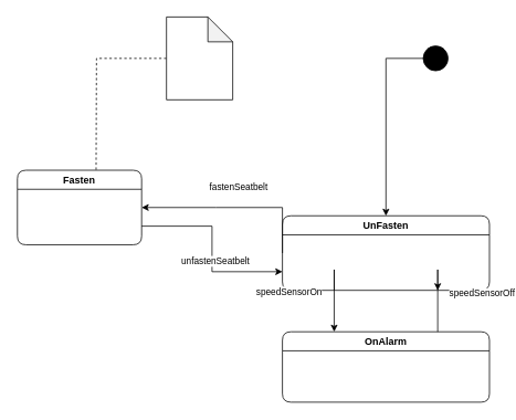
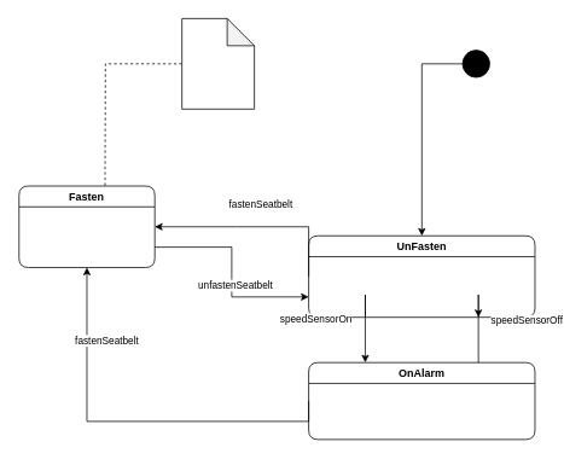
  <mxCell id="0" />
  <mxCell id="1" parent="0" />
  <mxCell id="2" style="edgeStyle=orthogonalEdgeStyle;rounded=0;orthogonalLoop=1;jettySize=auto;html=1;exitX=0;exitY=0.5;exitDx=0;exitDy=0;entryX=0.5;entryY=0;entryDx=0;entryDy=0;" parent="1" source="3" target="4" edge="1"><mxGeometry relative="1" as="geometry"><Array as="points"><mxPoint x="465" y="70" /></Array><mxPoint x="465" y="37.5" as="targetPoint" /></mxGeometry></mxCell>
  <mxCell id="3" value="" style="ellipse;whiteSpace=wrap;html=1;aspect=fixed;glass=0;sketch=0;fillColor=#000000;" parent="1" vertex="1"><mxGeometry x="510" y="55" width="30" height="30" as="geometry" /></mxCell>
  <mxCell id="4" value="UnFasten" style="swimlane;rounded=1;whiteSpace=wrap;html=1;glass=0;sketch=0;startSize=23;" parent="1" vertex="1"><mxGeometry x="340" y="260" width="250" height="90" as="geometry" /></mxCell>
  <mxCell id="5" style="edgeStyle=orthogonalEdgeStyle;rounded=0;orthogonalLoop=1;jettySize=auto;html=1;exitX=0;exitY=0.5;exitDx=0;exitDy=0;exitPerimeter=0;entryX=0.5;entryY=0;entryDx=0;entryDy=0;endArrow=none;endFill=0;dashed=1;" parent="1" source="6" edge="1"><mxGeometry relative="1" as="geometry"><mxPoint x="115" y="207.5" as="targetPoint" /></mxGeometry></mxCell>
  <mxCell id="6" value="" style="shape=note;whiteSpace=wrap;html=1;backgroundOutline=1;darkOpacity=0.05;glass=0;sketch=0;fillColor=#ffffff;" parent="1" vertex="1"><mxGeometry x="200" y="20" width="80" height="100" as="geometry" /></mxCell>
  <mxCell id="7" value="OnAlarm" style="swimlane;rounded=1;whiteSpace=wrap;html=1;glass=0;sketch=0;startSize=23;" parent="1" vertex="1"><mxGeometry x="340" y="400" width="250" height="85" as="geometry" /></mxCell>
  <mxCell id="8" style="edgeStyle=orthogonalEdgeStyle;rounded=0;orthogonalLoop=1;jettySize=auto;html=1;entryX=0.25;entryY=0;entryDx=0;entryDy=0;exitX=0.25;exitY=1;exitDx=0;exitDy=0;" parent="1" source="4" target="7" edge="1"><mxGeometry relative="1" as="geometry"><mxPoint x="332" y="397.5" as="targetPoint" /><mxPoint x="332" y="315" as="sourcePoint" /><Array as="points"><mxPoint x="403" y="325" /><mxPoint x="403" y="325" /></Array></mxGeometry></mxCell>
  <mxCell id="9" value="speedSensorOn" style="edgeLabel;html=1;align=center;verticalAlign=middle;resizable=0;points=[];" parent="8" vertex="1" connectable="0"><mxGeometry x="-0.087" y="1" relative="1" as="geometry"><mxPoint x="-56" y="5" as="offset" /></mxGeometry></mxCell>
+ <mxCell id="10" style="edgeStyle=orthogonalEdgeStyle;rounded=0;orthogonalLoop=1;jettySize=auto;html=1;exitX=0;exitY=0.5;exitDx=0;exitDy=0;entryX=0.5;entryY=1;entryDx=0;entryDy=0;" parent="1" source="7" target="18" edge="1"><mxGeometry relative="1" as="geometry"><mxPoint x="115" y="295" as="targetPoint" /><mxPoint x="200" y="393.75" as="sourcePoint" /><Array as="points"><mxPoint x="340" y="465" /><mxPoint x="95" y="465" /></Array></mxGeometry></mxCell>
+ <mxCell id="11" value="fastenSeatbelt" style="edgeLabel;html=1;align=center;verticalAlign=middle;resizable=0;points=[];" parent="10" vertex="1" connectable="0"><mxGeometry x="-0.087" y="1" relative="1" as="geometry"><mxPoint x="-46" y="-91" as="offset" /></mxGeometry></mxCell>
  <mxCell id="12" style="edgeStyle=orthogonalEdgeStyle;rounded=0;orthogonalLoop=1;jettySize=auto;html=1;entryX=0.75;entryY=1;entryDx=0;entryDy=0;exitX=0.75;exitY=0;exitDx=0;exitDy=0;" parent="1" source="7" target="4" edge="1"><mxGeometry relative="1" as="geometry"><mxPoint x="475" y="385" as="targetPoint" /><mxPoint x="475" y="300" as="sourcePoint" /><Array as="points"><mxPoint x="528" y="325" /><mxPoint x="528" y="325" /></Array></mxGeometry></mxCell>
  <mxCell id="13" value="speedSensorOff" style="edgeLabel;html=1;align=center;verticalAlign=middle;resizable=0;points=[];" parent="12" vertex="1" connectable="0"><mxGeometry x="-0.087" y="1" relative="1" as="geometry"><mxPoint x="54" y="-1" as="offset" /></mxGeometry></mxCell>
  <mxCell id="14" style="edgeStyle=orthogonalEdgeStyle;rounded=0;orthogonalLoop=1;jettySize=auto;html=1;exitX=0;exitY=0.5;exitDx=0;exitDy=0;entryX=1;entryY=0.5;entryDx=0;entryDy=0;" parent="1" source="4" target="18" edge="1"><mxGeometry relative="1" as="geometry"><mxPoint x="210" y="165" as="targetPoint" /><mxPoint x="300" y="165" as="sourcePoint" /><Array as="points"><mxPoint x="260" y="250" /><mxPoint x="260" y="250" /></Array></mxGeometry></mxCell>
  <mxCell id="15" value="fastenSeatbelt" style="edgeLabel;html=1;align=center;verticalAlign=middle;resizable=0;points=[];" parent="14" vertex="1" connectable="0"><mxGeometry x="-0.087" y="1" relative="1" as="geometry"><mxPoint x="-6" y="-26" as="offset" /></mxGeometry></mxCell>
  <mxCell id="16" style="edgeStyle=orthogonalEdgeStyle;rounded=0;orthogonalLoop=1;jettySize=auto;html=1;exitX=1;exitY=0.75;exitDx=0;exitDy=0;entryX=0;entryY=0.75;entryDx=0;entryDy=0;" parent="1" source="18" target="4" edge="1"><mxGeometry relative="1" as="geometry"><mxPoint x="330" y="325" as="targetPoint" /><mxPoint x="180" y="273.125" as="sourcePoint" /><Array as="points" /></mxGeometry></mxCell>
  <mxCell id="17" value="unfastenSeatbelt" style="edgeLabel;html=1;align=center;verticalAlign=middle;resizable=0;points=[];" parent="16" vertex="1" connectable="0"><mxGeometry x="-0.087" y="1" relative="1" as="geometry"><mxPoint x="2" y="24" as="offset" /></mxGeometry></mxCell>
  <mxCell id="18" value="Fasten" style="swimlane;rounded=1;whiteSpace=wrap;html=1;glass=0;sketch=0;startSize=23;" vertex="1" parent="1"><mxGeometry x="20" y="205" width="150" height="90" as="geometry" /></mxCell>
